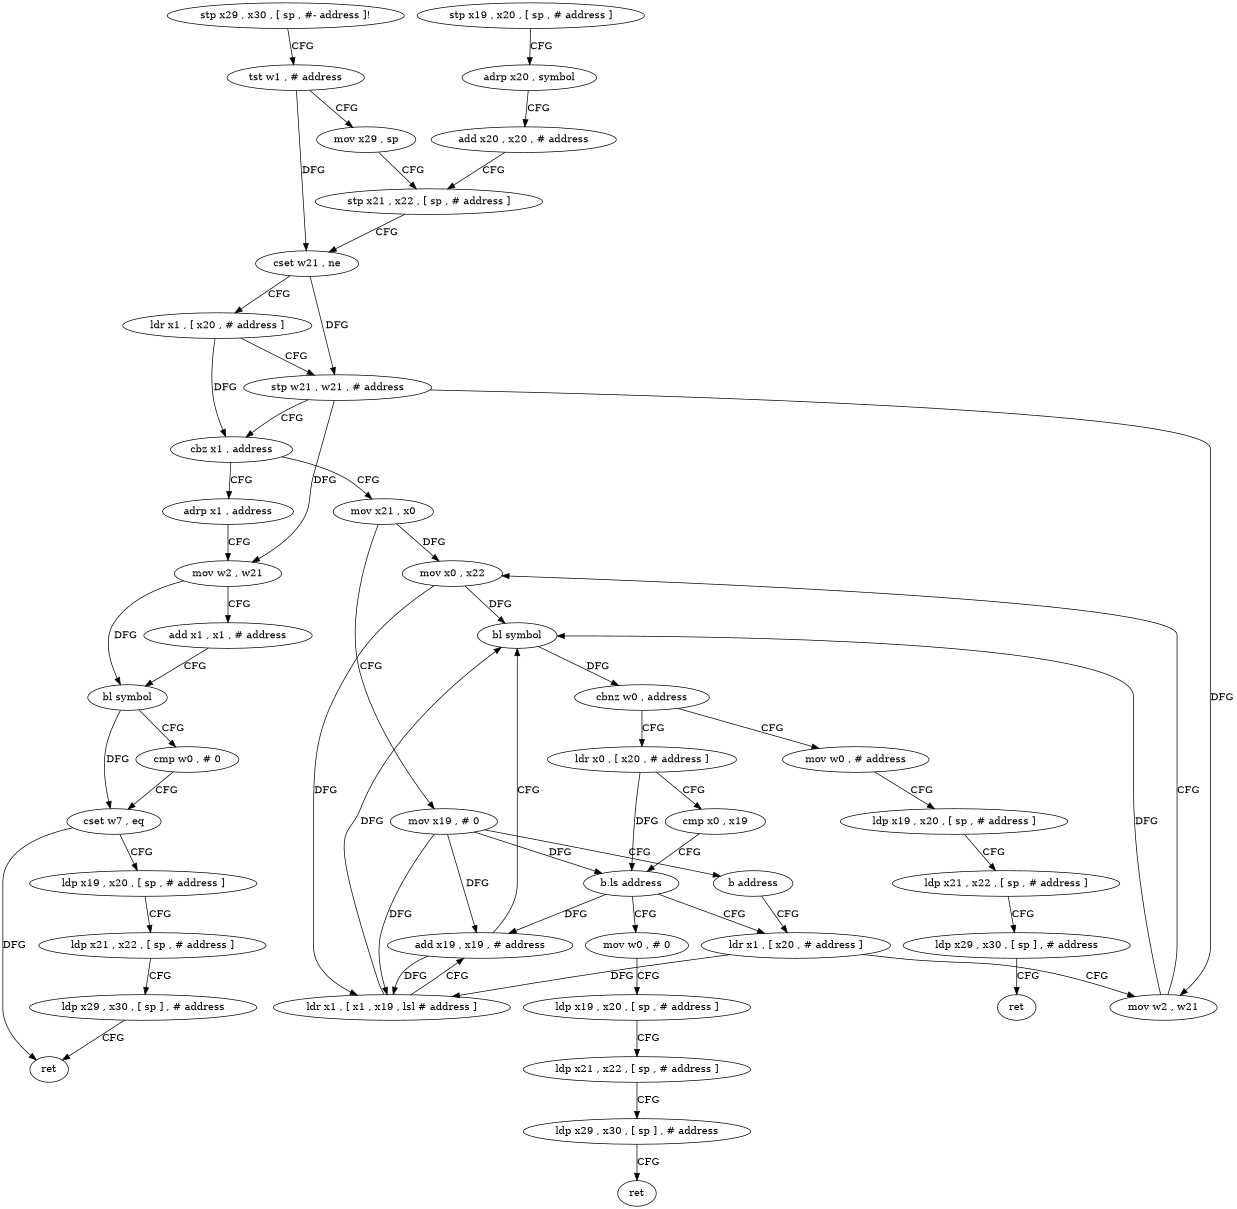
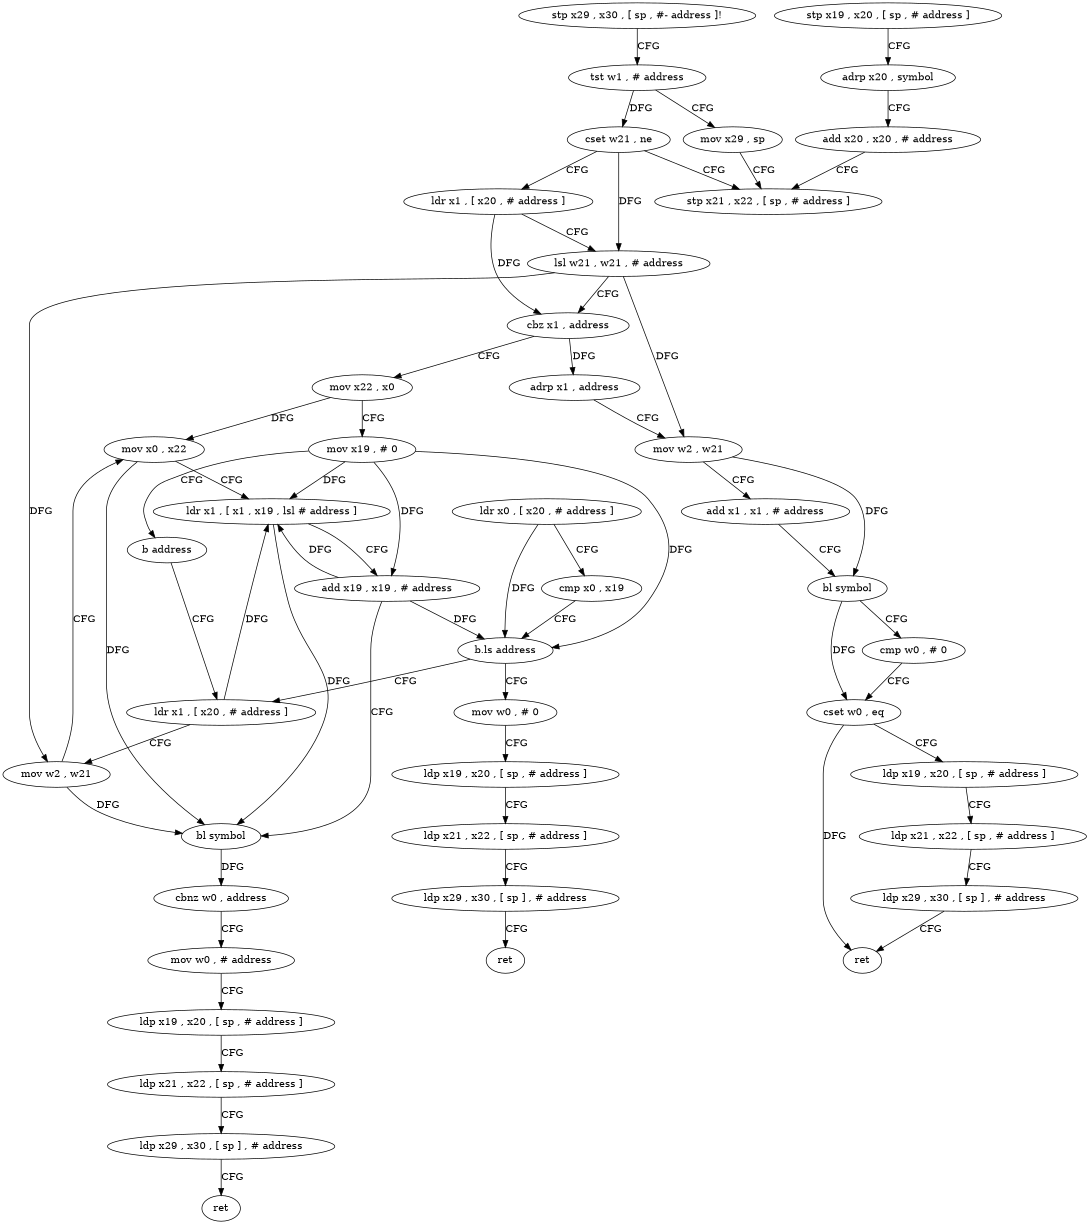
  digraph {
    n1 [label="stp x29 , x30 , [ sp , #- address ]!"]
    n2 [label="tst w1 , # address"]
    n3 [label="mov x29 , sp"]
    n4 [label="cset w21 , ne"]
    n5 [label="stp x21 , x22 , [ sp , # address ]"]
    n6 [label="ldr x1 , [ x20 , # address ]"]
-   n7 [label="stp w21 , w21 , # address"]
+   n7 [label="lsl w21 , w21 , # address"]
    n8 [label="stp x19 , x20 , [ sp , # address ]"]
    n9 [label="adrp x20 , symbol"]
    n10 [label="add x20 , x20 , # address"]
    n11 [label="cbz x1 , address"]
    n12 [label="mov w2 , w21"]
    n13 [label="mov w2 , w21"]
    n14 [label="adrp x1 , address"]
-   n15 [label="mov x21 , x0"]
+   n15 [label="mov x22 , x0"]
    n16 [label="add x1 , x1 , # address"]
    n17 [label="bl symbol"]
    n18 [label="mov x0 , x22"]
    n19 [label="bl symbol"]
    n20 [label="mov x19 , # 0"]
    n21 [label="b address"]
    n22 [label="ldr x1 , [ x1 , x19 , lsl # address ]"]
    n23 [label="add x19 , x19 , # address"]
    n24 [label="b.ls address"]
    n25 [label="cmp w0 , # 0"]
-   n26 [label="cset w7 , eq"]
+   n26 [label="cset w0 , eq"]
    n27 [label="ldp x19 , x20 , [ sp , # address ]"]
    n28 [label=ret]
    n29 [label="ldp x21 , x22 , [ sp , # address ]"]
    n30 [label="ldp x29 , x30 , [ sp ] , # address"]
    n31 [label="ldr x1 , [ x20 , # address ]"]
    n32 [label="mov w0 , # 0"]
    n33 [label="cbnz w0 , address"]
    n34 [label="ldr x0 , [ x20 , # address ]"]
    n35 [label="mov w0 , # address"]
    n36 [label="cmp x0 , x19"]
    n37 [label="ldp x19 , x20 , [ sp , # address ]"]
    n38 [label="ldp x21 , x22 , [ sp , # address ]"]
    n39 [label="ldp x19 , x20 , [ sp , # address ]"]
    n40 [label="ldp x21 , x22 , [ sp , # address ]"]
    n41 [label="ldp x29 , x30 , [ sp ] , # address"]
    n42 [label=ret]
    n43 [label="ldp x29 , x30 , [ sp ] , # address"]
    n44 [label=ret]
    n1 -> n2 [label=CFG]
    n2 -> n3 [label=CFG]
    n2 -> n4 [label=DFG]
    n3 -> n5 [label=CFG]
    n4 -> n6 [label=CFG]
    n4 -> n7 [label=DFG]
-   n5 -> n4 [label=CFG]
+   n4 -> n5 [label=CFG]
    n6 -> n7 [label=CFG]
    n6 -> n11 [label=DFG]
    n7 -> n11 [label=CFG]
    n7 -> n12 [label=DFG]
    n7 -> n13 [label=DFG]
    n8 -> n9 [label=CFG]
    n9 -> n10 [label=CFG]
    n10 -> n5 [label=CFG]
-   n11 -> n14 [label=CFG]
+   n11 -> n14 [label=DFG]
    n11 -> n15 [label=CFG]
    n12 -> n16 [label=CFG]
    n12 -> n17 [label=DFG]
    n13 -> n18 [label=CFG]
    n13 -> n19 [label=DFG]
    n14 -> n12 [label=CFG]
    n15 -> n18 [label=DFG]
    n15 -> n20 [label=CFG]
    n16 -> n17 [label=CFG]
    n17 -> n25 [label=CFG]
    n17 -> n26 [label=DFG]
    n18 -> n19 [label=DFG]
-   n18 -> n22 [label=DFG]
+   n18 -> n22 [label=CFG]
    n19 -> n33 [label=DFG]
    n20 -> n21 [label=CFG]
    n20 -> n22 [label=DFG]
    n20 -> n23 [label=DFG]
    n20 -> n24 [label=DFG]
    n21 -> n31 [label=CFG]
    n22 -> n19 [label=DFG]
    n22 -> n23 [label=CFG]
    n23 -> n19 [label=CFG]
    n23 -> n22 [label=DFG]
-   n24 -> n23 [label=DFG]
+   n23 -> n24 [label=DFG]
    n24 -> n31 [label=CFG]
    n24 -> n32 [label=CFG]
    n25 -> n26 [label=CFG]
    n26 -> n27 [label=CFG]
    n26 -> n28 [label=DFG]
    n27 -> n29 [label=CFG]
    n29 -> n30 [label=CFG]
    n30 -> n28 [label=CFG]
    n31 -> n13 [label=CFG]
    n31 -> n22 [label=DFG]
    n32 -> n39 [label=CFG]
-   n33 -> n34 [label=CFG]
    n33 -> n35 [label=CFG]
    n34 -> n24 [label=DFG]
    n34 -> n36 [label=CFG]
    n35 -> n37 [label=CFG]
    n36 -> n24 [label=CFG]
    n37 -> n38 [label=CFG]
    n38 -> n41 [label=CFG]
    n39 -> n40 [label=CFG]
    n40 -> n43 [label=CFG]
    n41 -> n42 [label=CFG]
    n43 -> n44 [label=CFG]
  }
